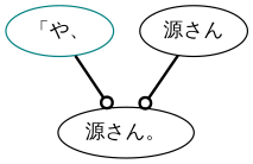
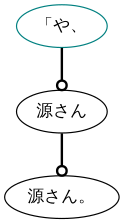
  digraph {
    fontname="Liberation Serif"
    node [color=black fontname="Liberation Serif"]
    edge [arrowhead=odot fontname="Liberation Serif" style=bold]
    n1 [color=teal label="「や、"]
    n2 [label="源さん。"]
    n3 [label="源さん"]
-   n1 -> n2
+   n1 -> n3
    n3 -> n2
  }
